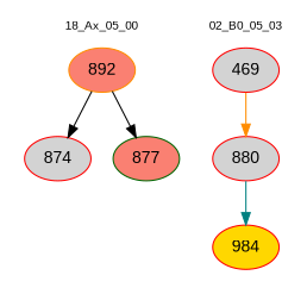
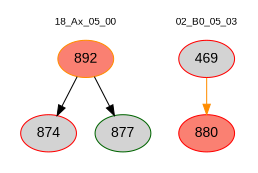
  digraph {
    fontname="Liberation Sans"
    node [color=red fillcolor=salmon fontname="Liberation Sans" style=filled]
    edge [color=black fontname="Liberation Sans"]
    n1 [color=darkorange label=892]
    n2 [fillcolor=lightgrey label=874]
-   n3 [color=darkgreen label=877]
+   n3 [color=darkgreen fillcolor=lightgrey label=877]
    n4 [fillcolor=lightgrey label=469]
-   n5 [fillcolor=lightgrey label=880]
-   n6 [fillcolor=gold label=984]
+   n5 [label=880]
    subgraph cluster_1 {
      color=white
      fontsize=10
      label="18_Ax_05_00"
      n1
      n2
      n3
    }
    subgraph cluster_2 {
      color=white
      fontsize=10
      label="02_B0_05_03"
      n4
      n5
-     n6
    }
    n1 -> n2
    n1 -> n3
    n4 -> n5 [color=darkorange]
-   n5 -> n6 [color=teal]
  }
